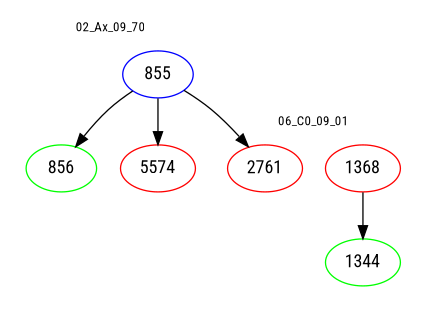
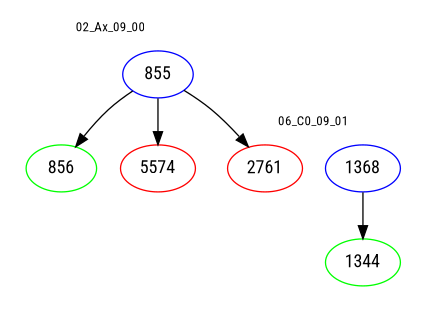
  digraph {
    fontname="Roboto Condensed"
    node [color=blue fontname="Roboto Condensed"]
    edge [color=black fontname="Roboto Condensed"]
    n1 [label=855]
    n2 [color=green label=856]
    n3 [color=red label=5574]
-   n4 [color=red label=1368]
+   n4 [label=1368]
    n5 [color=green label=1344]
    n6 [color=red label=2761]
    subgraph cluster_1 {
      color=white
      fontsize=10
-     label="02_Ax_09_70"
+     label="02_Ax_09_00"
      n1
      n2
      n3
    }
    subgraph cluster_2 {
      color=white
      fontsize=10
      label="06_C0_09_01"
      n4
      n5
      n6
    }
    n1 -> n2
    n1 -> n3
    n1 -> n6
    n4 -> n5
  }
